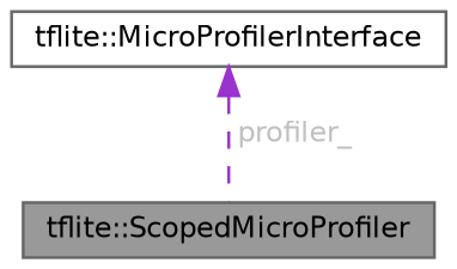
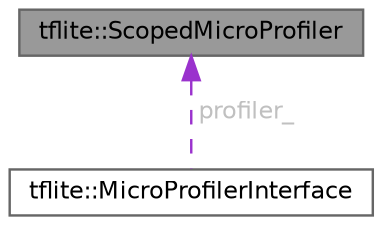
  digraph {
    fontname="DejaVu Sans"
    node [color=gray40 fontname="DejaVu Sans" fontsize=10 shape=box style=filled]
    n1 [fillcolor=grey60 fontcolor=black height=0.2 label="tflite::ScopedMicroProfiler" width=0.4]
    n2 [fillcolor=white height=0.2 label="tflite::MicroProfilerInterface" width=0.4]
-   n2 -> n1 [color=darkorchid3 dir=back fontcolor=grey fontname="DejaVu Sans" fontsize=10 label=" profiler_" labelfontname=Helvetica labelfontsize=10 style=dashed]
+   n1 -> n2 [color=darkorchid3 dir=back fontcolor=grey fontname="DejaVu Sans" fontsize=10 label=" profiler_" labelfontname=Helvetica labelfontsize=10 style=dashed]
  }
